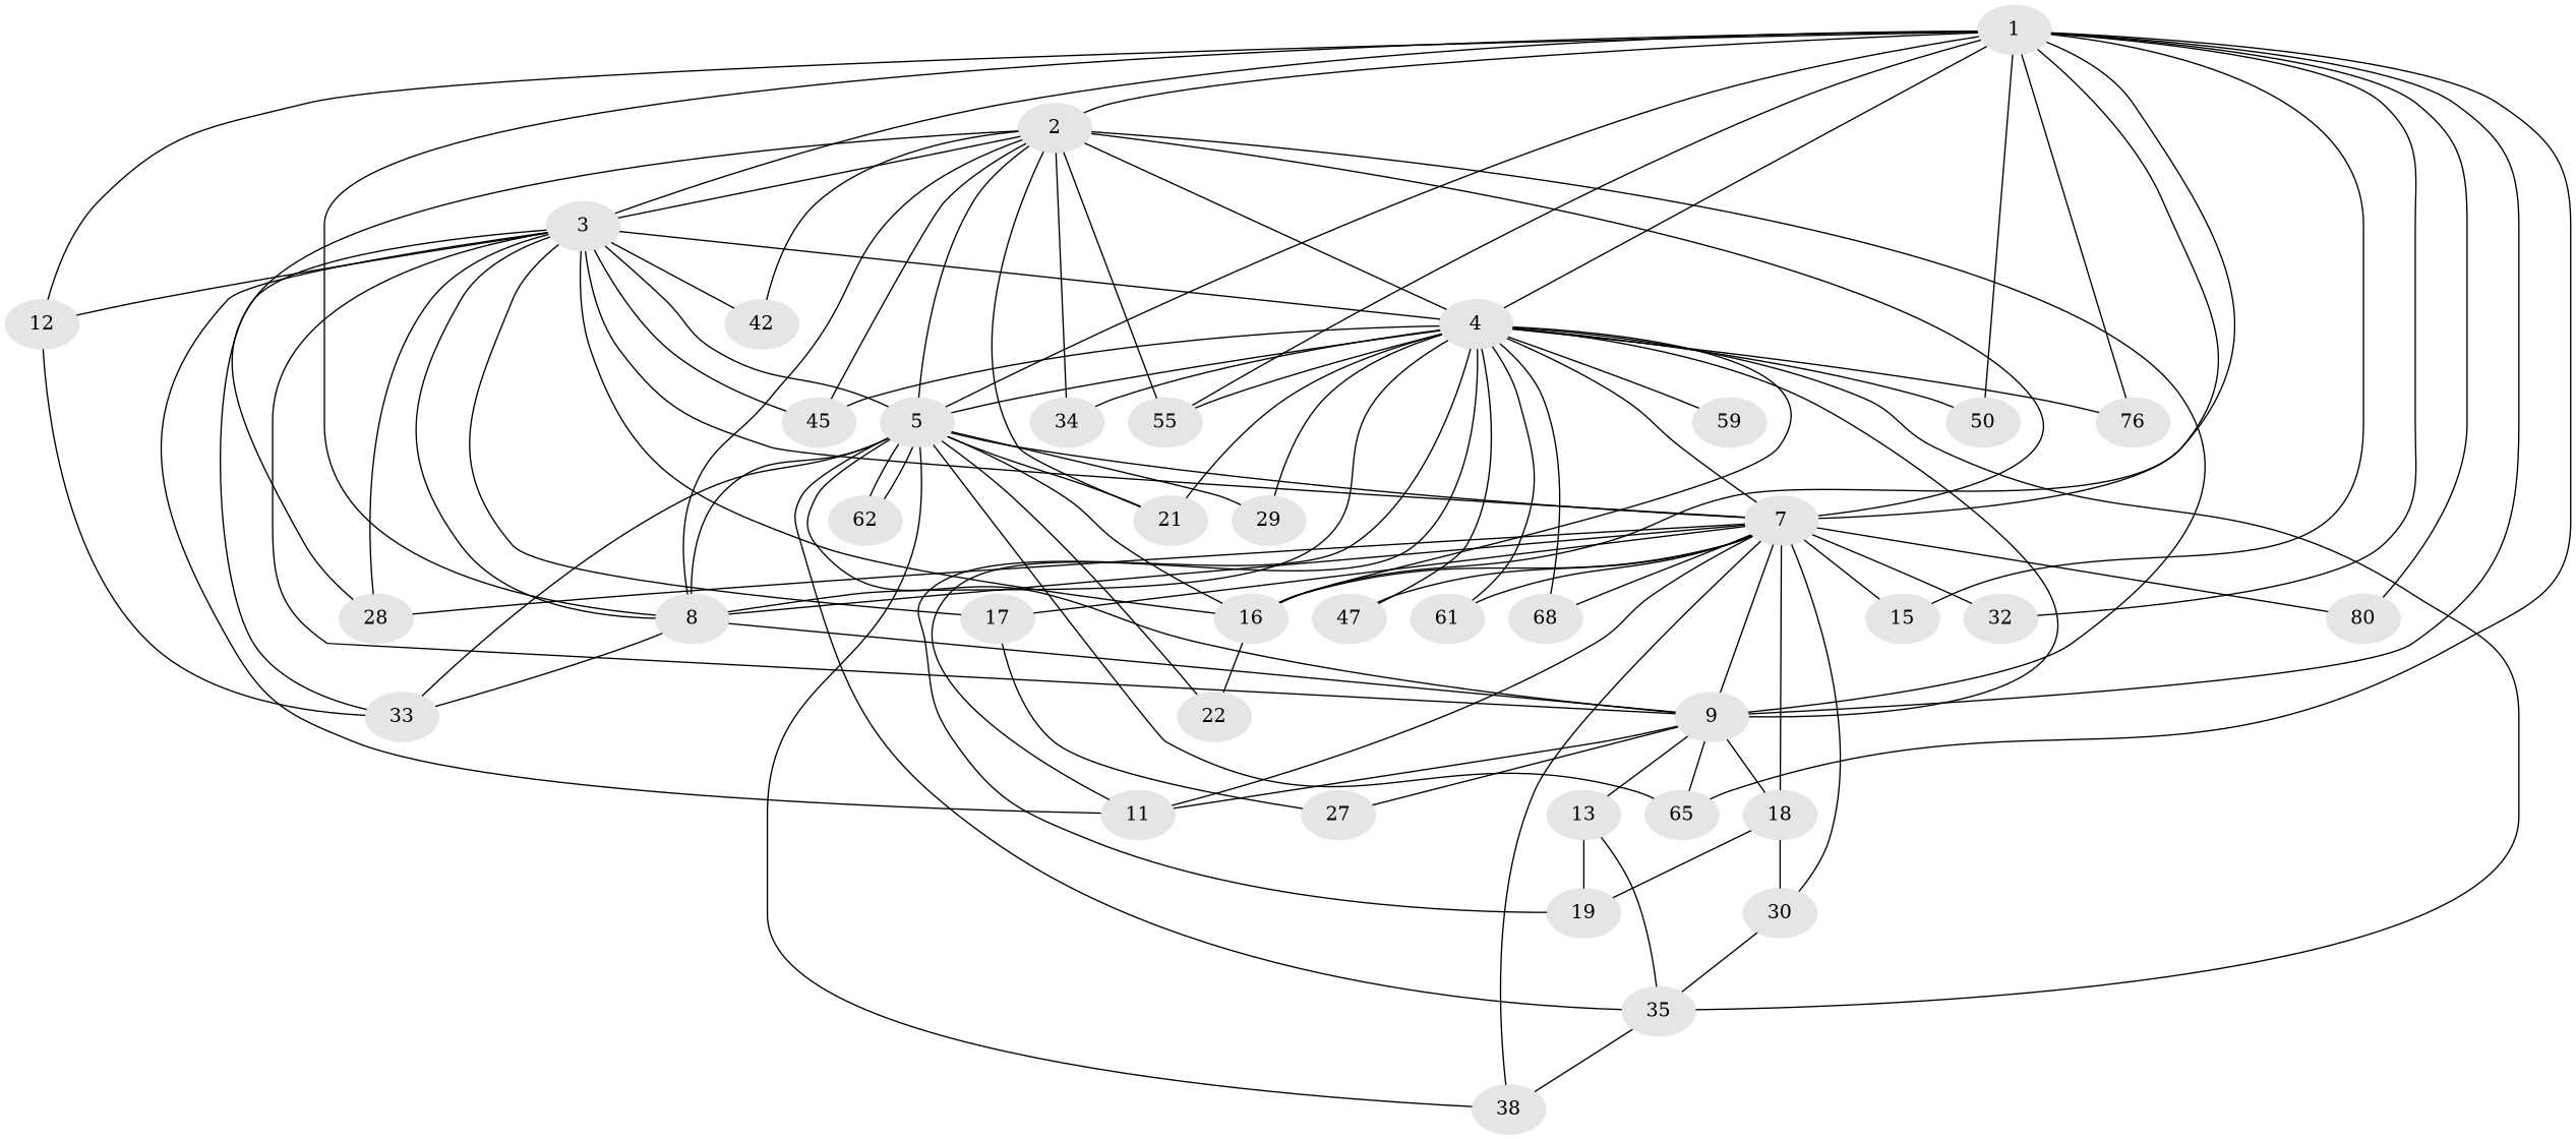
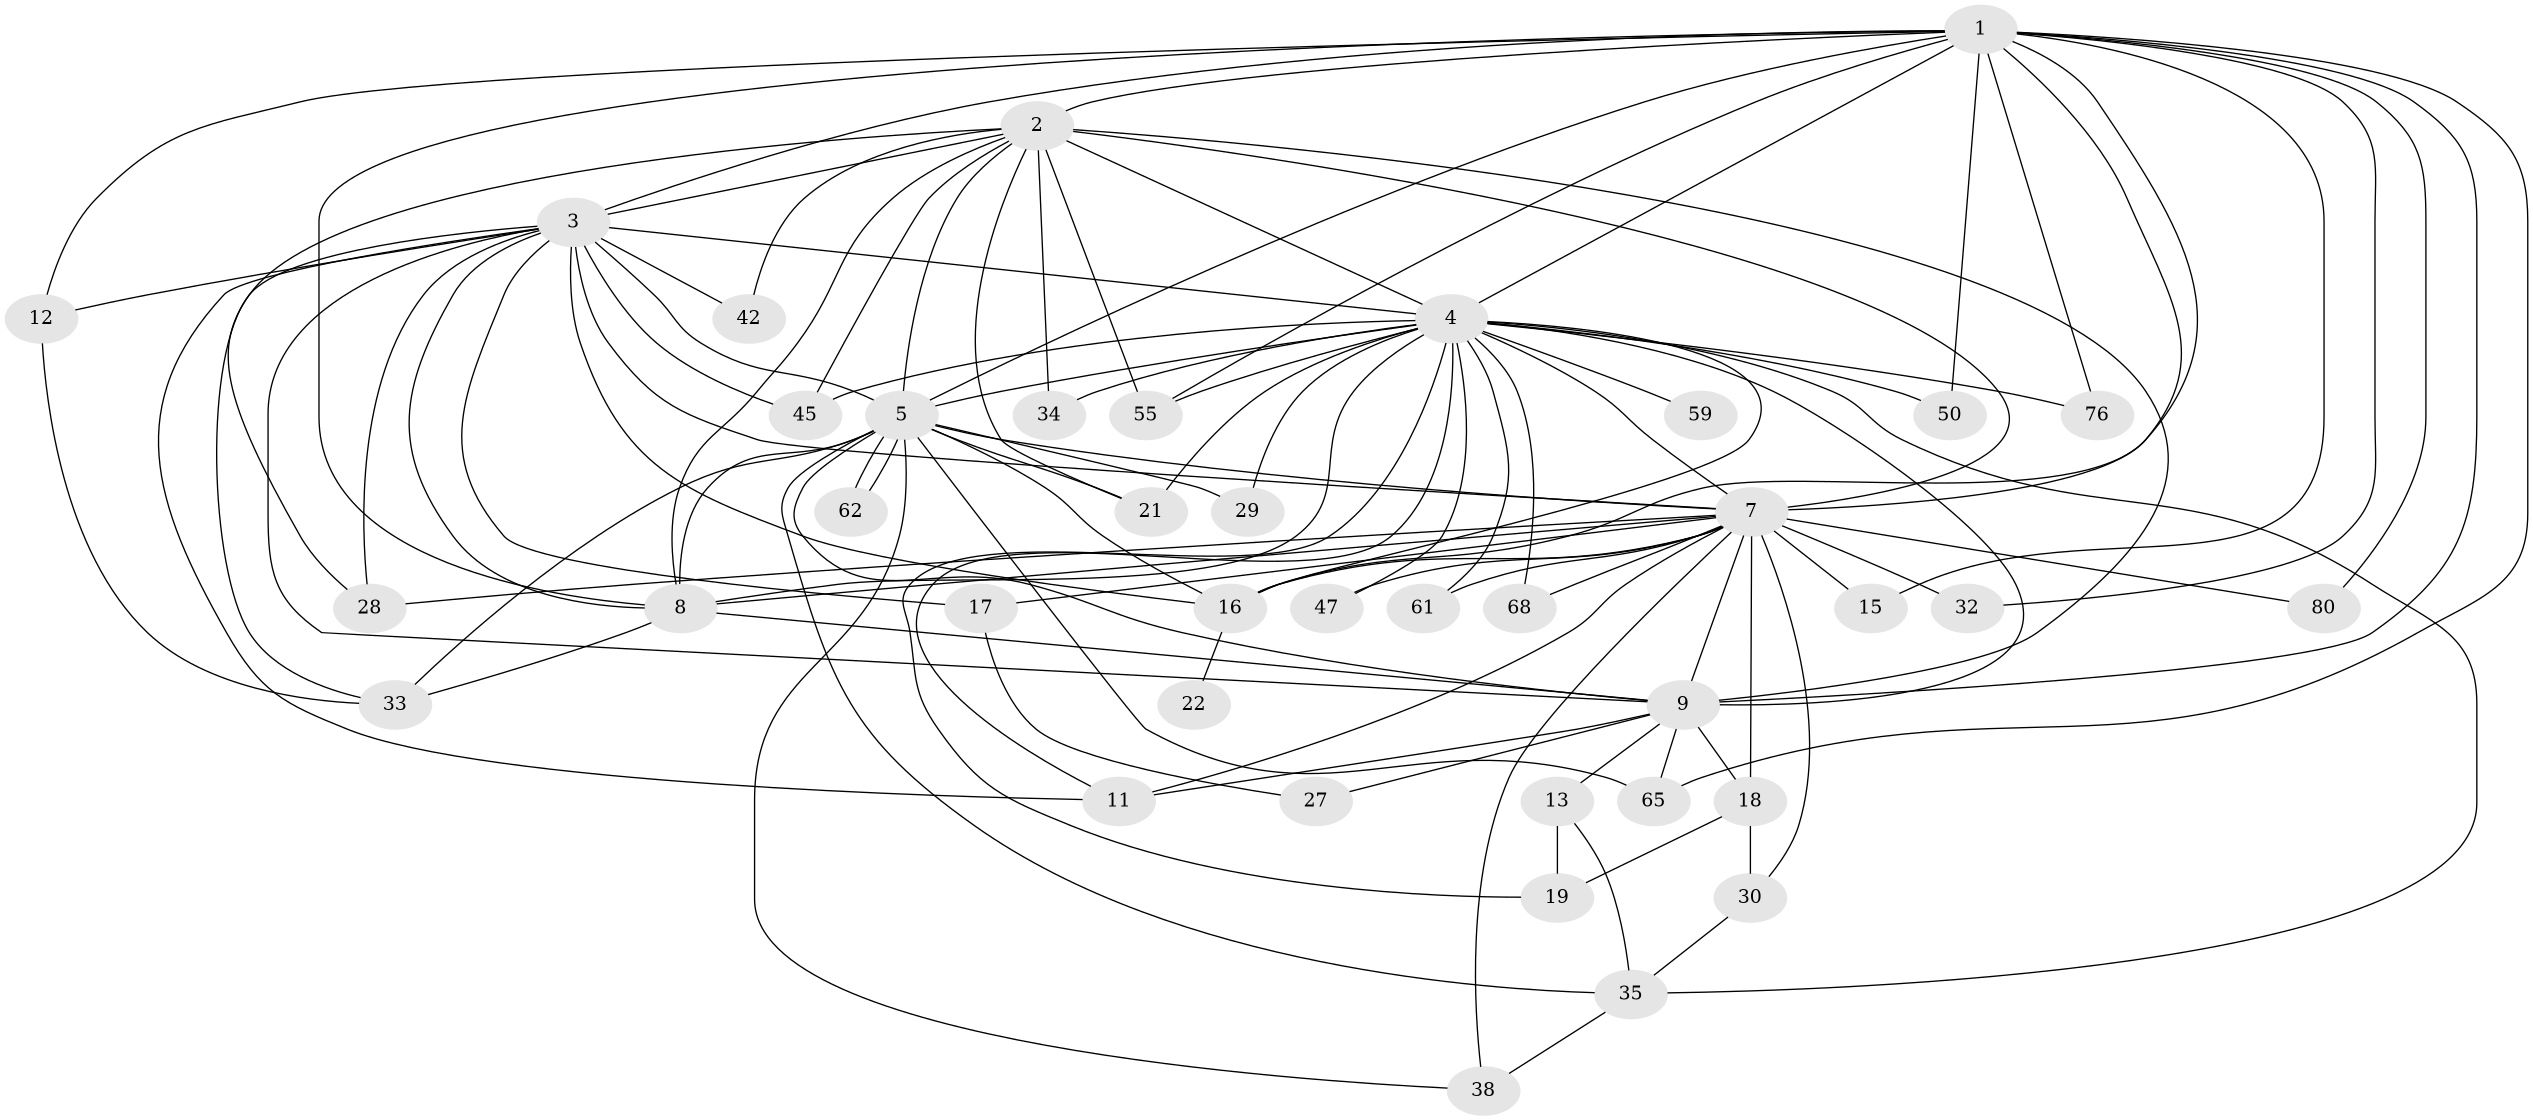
  graph {
    node [color=gray90 style=filled]
    1 [super="+46"]
    2 [super="+60+20+74"]
    3 [super="+49"]
    4 [super="+10+39+6+40"]
    5
    7 [super="+23"]
    8
    9 [super="+54"]
    12
    15
    16 [super="+36+52+72"]
    32
    50
    55 [super="+79"]
    65 [super="+71"]
    76
    80
    21
    28 [super="+48"]
    34
    42
    45 [super="+81"]
    11
    17
    33 [super="+64"]
    29
    35 [super="+66"]
    47
    59
    61
    68
    19
    22
    38 [super="+58"]
    62
    18
    30
    13
    27
    1 -- 2
    1 -- 3
    1 -- 4 [weight=5]
    1 -- 5
    1 -- 7 [weight=2]
    1 -- 8
    1 -- 9
    1 -- 12
    1 -- 15
    1 -- 16 [weight=2]
    1 -- 32
    1 -- 50
    1 -- 55
    1 -- 65
    1 -- 76
    1 -- 80
    2 -- 3
    2 -- 4 [weight=5]
    2 -- 5
    2 -- 7
    2 -- 8 [weight=2]
    2 -- 9
    2 -- 55
    2 -- 21
    2 -- 28
    2 -- 34
    2 -- 42
    2 -- 45
    3 -- 4 [weight=3]
    3 -- 5
    3 -- 7 [weight=2]
    3 -- 8
    3 -- 9
    3 -- 12
    3 -- 16
    3 -- 28
    3 -- 42
    3 -- 45
    3 -- 11
    3 -- 17
    3 -- 33
    4 -- 5 [weight=4]
    4 -- 7 [weight=4]
    4 -- 8 [weight=3]
    4 -- 9 [weight=4]
    4 -- 16 [weight=3]
    4 -- 50
    4 -- 55 [weight=2]
    4 -- 76
    4 -- 21
    4 -- 34
    4 -- 45
    4 -- 11
    4 -- 29
    4 -- 35
    4 -- 47
    4 -- 59
    4 -- 61
    4 -- 68
    4 -- 19
    5 -- 7 [weight=2]
    5 -- 8
    5 -- 9
    5 -- 16
    5 -- 65
    5 -- 21
    5 -- 33
    5 -- 29
    5 -- 35
-   5 -- 22
    5 -- 38
    5 -- 62
    5 -- 62
    7 -- 8 [weight=2]
    7 -- 9 [weight=2]
    7 -- 15
    7 -- 16 [weight=3]
    7 -- 32
    7 -- 80
    7 -- 28
    7 -- 11
    7 -- 17
    7 -- 47
    7 -- 61
    7 -- 68
    7 -- 38
    7 -- 18
    7 -- 30
    8 -- 9
    8 -- 33
    9 -- 65
    9 -- 11
    9 -- 18
    9 -- 13
    9 -- 27
    12 -- 33
    16 -- 22
    17 -- 27
    35 -- 38
    18 -- 19
    18 -- 30
    30 -- 35
    13 -- 35
    13 -- 19
  }
